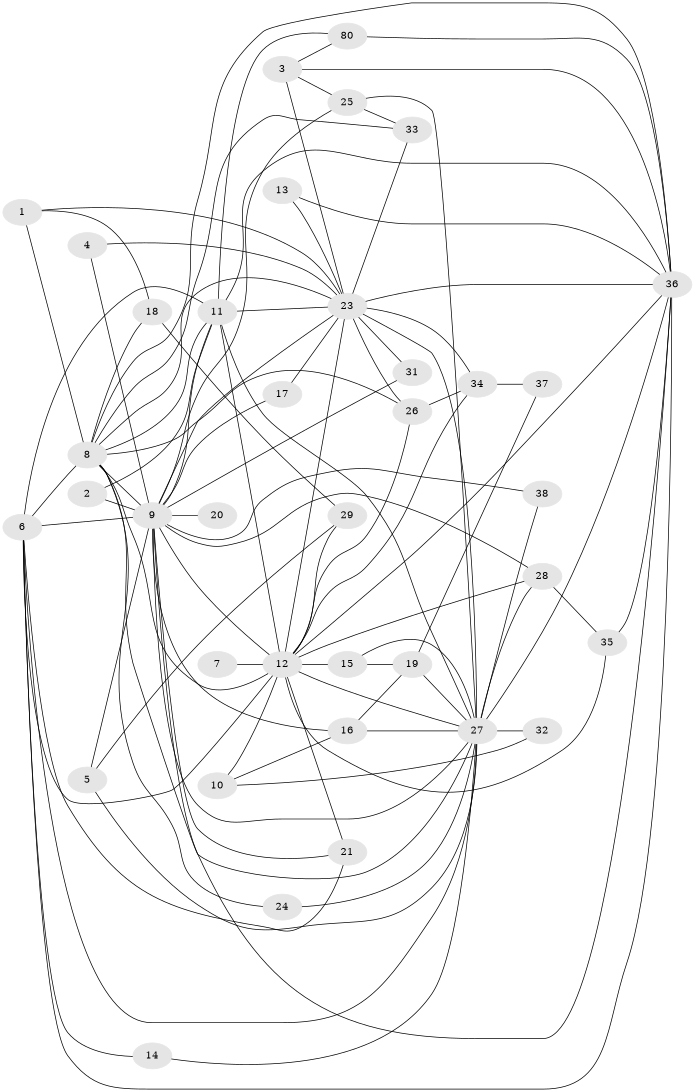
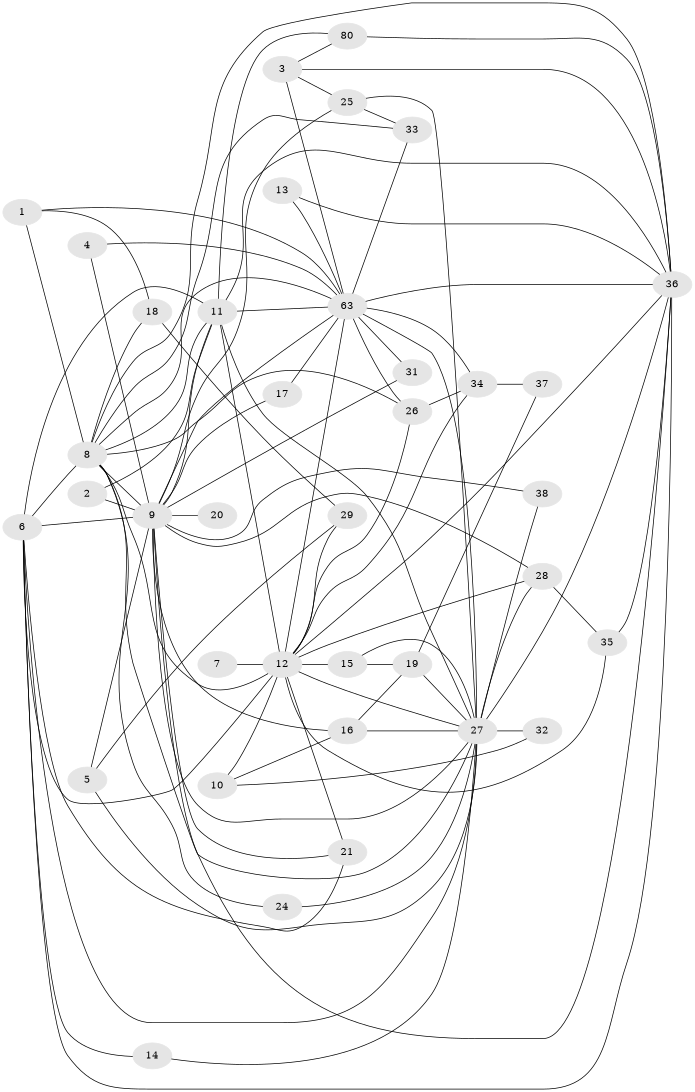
  graph {
    rankdir=LR
    node [color=gray90 style=filled]
    edge [weight=1.0]
    1
    8
    18
-   23
+   23 [label=63]
    9
    11
    36
    27
    12
    24
    26
    33
    29
    31
    34
    2
    25
    21
    16
    17
    20
    28
    38
    n24 [label=80]
    3
    4
    5
    32
    6
    14
    15
    35
    7
    19
    10
    37
    13
    1 -- 8
    1 -- 18
    1 -- 23
    8 -- 18 [weight=2.0]
    8 -- 23 [weight=2.0]
    8 -- 9 [weight=3.0]
    8 -- 11
    8 -- 36
    8 -- 27
    8 -- 12 [weight=2.0]
    8 -- 24
    8 -- 26
    8 -- 33
    18 -- 29
    23 -- 36 [weight=2.0]
    23 -- 27
    23 -- 26
    23 -- 33
    23 -- 31
    23 -- 34
    9 -- 23 [weight=3.0]
    9 -- 11 [weight=3.0]
    9 -- 36 [weight=2.0]
    9 -- 27 [weight=2.0]
-   9 -- 12 [weight=2.0]
    9 -- 31 [weight=3.0]
    9 -- 25
    9 -- 21
    9 -- 16
    9 -- 17
    9 -- 20 [weight=2.0]
    9 -- 28
    9 -- 38
    11 -- 23
    11 -- 36 [weight=2.0]
    11 -- 27
    11 -- 12 [weight=2.0]
    11 -- n24
    27 -- 36
    27 -- 28
    27 -- 38
    27 -- 32 [weight=2.0]
    12 -- 23 [weight=2.0]
    12 -- 36
    12 -- 27 [weight=3.0]
    12 -- 26
    12 -- 29
    12 -- 34
    12 -- 21
    12 -- 28
    12 -- 15
    12 -- 35
    24 -- 27
    26 -- 34
    34 -- 37
    2 -- 9
    2 -- 11
    25 -- 27
    25 -- 33
    16 -- 27 [weight=3.0]
    16 -- 19
    17 -- 23
    28 -- 35
    n24 -- 36
    3 -- 23 [weight=2.0]
    3 -- 36
    3 -- 25
    3 -- n24
    4 -- 23
    4 -- 9
    5 -- 9
    5 -- 27
    5 -- 29
    6 -- 8 [weight=2.0]
    6 -- 9 [weight=4.0]
    6 -- 11 [weight=3.0]
    6 -- 36 [weight=2.0]
    6 -- 27 [weight=2.0]
    6 -- 12 [weight=2.0]
    6 -- 21
    6 -- 14
    14 -- 27
    15 -- 27
    15 -- 19
    35 -- 36
    7 -- 12
    19 -- 27
    19 -- 37
    10 -- 12
    10 -- 16
    10 -- 32
    13 -- 23
    13 -- 36
  }
